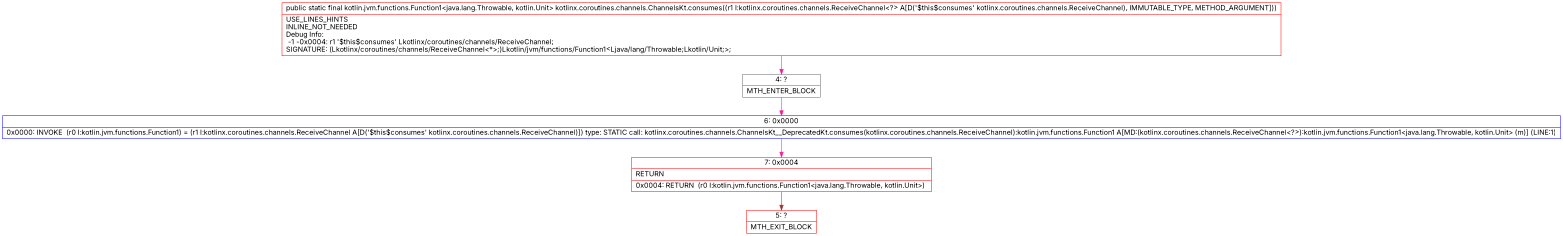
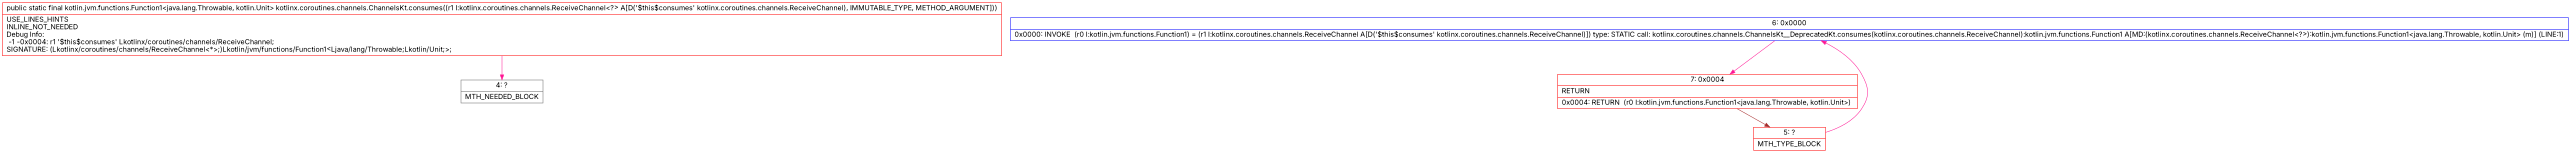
  digraph {
    fontname=Inter
    node [color=red fontname=Inter shape=record]
    edge [color=deeppink fontname=Inter]
-   n1 [color=gray40 label="{4\:\ ?|MTH_ENTER_BLOCK\l}"]
+   n1 [color=gray40 label="{4\:\ ?|MTH_NEEDED_BLOCK\l}"]
    n2 [color=blue label="{6\:\ 0x0000|0x0000: INVOKE  (r0 I:kotlin.jvm.functions.Function1) = (r1 I:kotlinx.coroutines.channels.ReceiveChannel A[D('$this$consumes' kotlinx.coroutines.channels.ReceiveChannel)]) type: STATIC call: kotlinx.coroutines.channels.ChannelsKt__DeprecatedKt.consumes(kotlinx.coroutines.channels.ReceiveChannel):kotlin.jvm.functions.Function1 A[MD:(kotlinx.coroutines.channels.ReceiveChannel\<?\>):kotlin.jvm.functions.Function1\<java.lang.Throwable, kotlin.Unit\> (m)] (LINE:1)\l}"]
    n3 [label="{7\:\ 0x0004|RETURN\l|0x0004: RETURN  (r0 I:kotlin.jvm.functions.Function1\<java.lang.Throwable, kotlin.Unit\>) \l}"]
-   n4 [label="{5\:\ ?|MTH_EXIT_BLOCK\l}"]
+   n4 [label="{5\:\ ?|MTH_TYPE_BLOCK\l}"]
    n5 [label="{public static final kotlin.jvm.functions.Function1\<java.lang.Throwable, kotlin.Unit\> kotlinx.coroutines.channels.ChannelsKt.consumes((r1 I:kotlinx.coroutines.channels.ReceiveChannel\<?\> A[D('$this$consumes' kotlinx.coroutines.channels.ReceiveChannel), IMMUTABLE_TYPE, METHOD_ARGUMENT]))  | USE_LINES_HINTS\lINLINE_NOT_NEEDED\lDebug Info:\l  \-1 \-0x0004: r1 '$this$consumes' Lkotlinx\/coroutines\/channels\/ReceiveChannel;\lSIGNATURE: (Lkotlinx\/coroutines\/channels\/ReceiveChannel\<*\>;)Lkotlin\/jvm\/functions\/Function1\<Ljava\/lang\/Throwable;Lkotlin\/Unit;\>;\l}"]
-   n1 -> n2
+   n4 -> n2
    n2 -> n3
    n3 -> n4 [color=brown]
    n5 -> n1
  }
